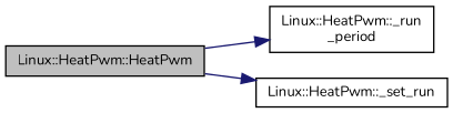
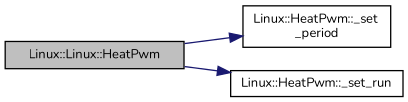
  digraph {
    fontname=Nunito
    rankdir=LR
    node [color=black fillcolor=white fontname=Nunito fontsize=10 shape=record style=filled]
    edge [color=midnightblue fontname=Nunito fontsize=10 labelfontname=Helvetica labelfontsize=10 style=solid]
-   n1 [fillcolor=grey75 fontcolor=black height=0.2 label="Linux::HeatPwm::HeatPwm" width=0.4]
-   n2 [height=0.2 label="Linux::HeatPwm::_run\l_period" width=0.4]
+   n1 [fillcolor=grey75 fontcolor=black height=0.2 label="Linux::Linux::HeatPwm" width=0.4]
+   n2 [height=0.2 label="Linux::HeatPwm::_set\l_period" width=0.4]
    n3 [height=0.2 label="Linux::HeatPwm::_set_run" width=0.4]
    n1 -> n2
    n1 -> n3
  }
